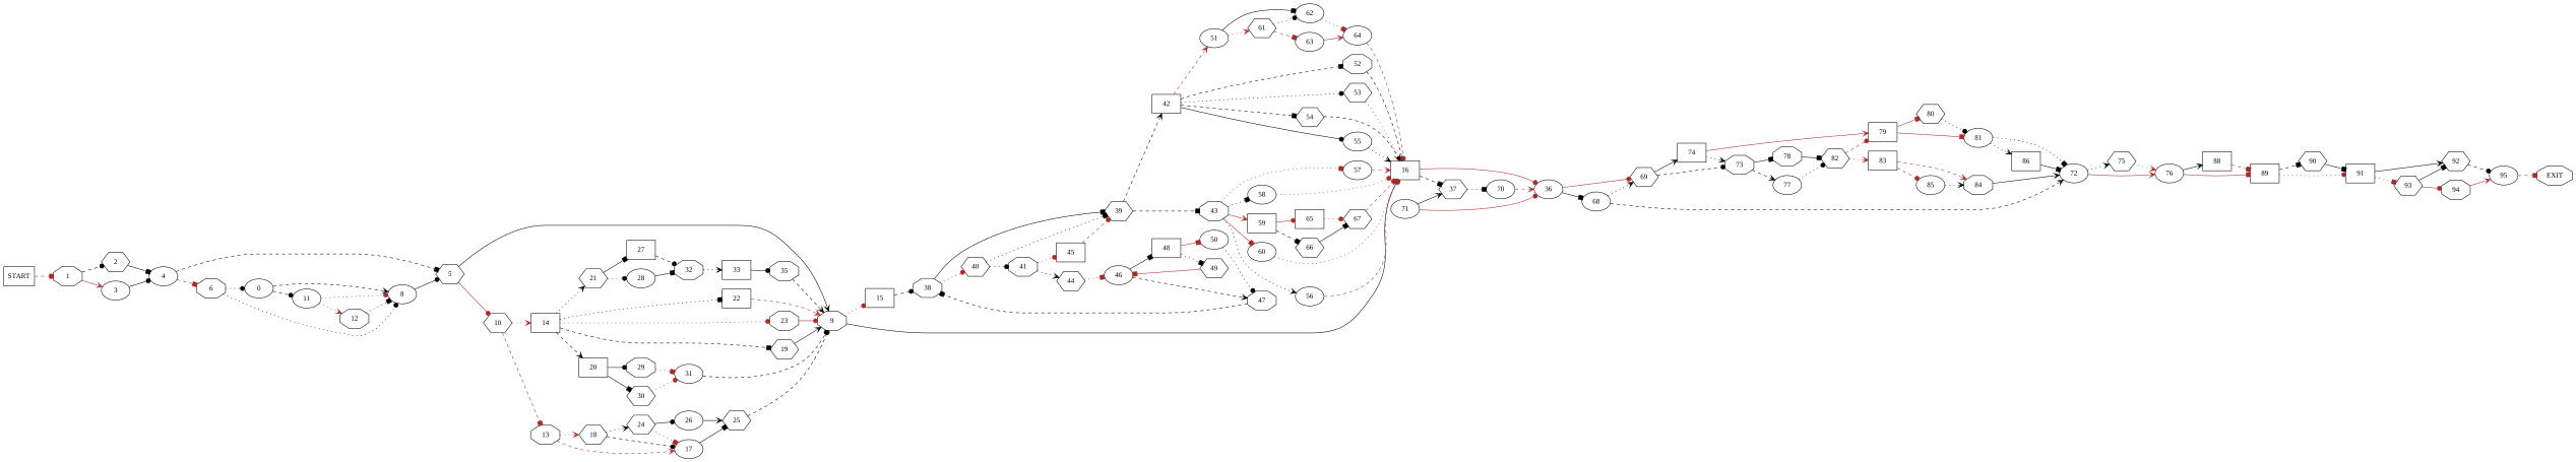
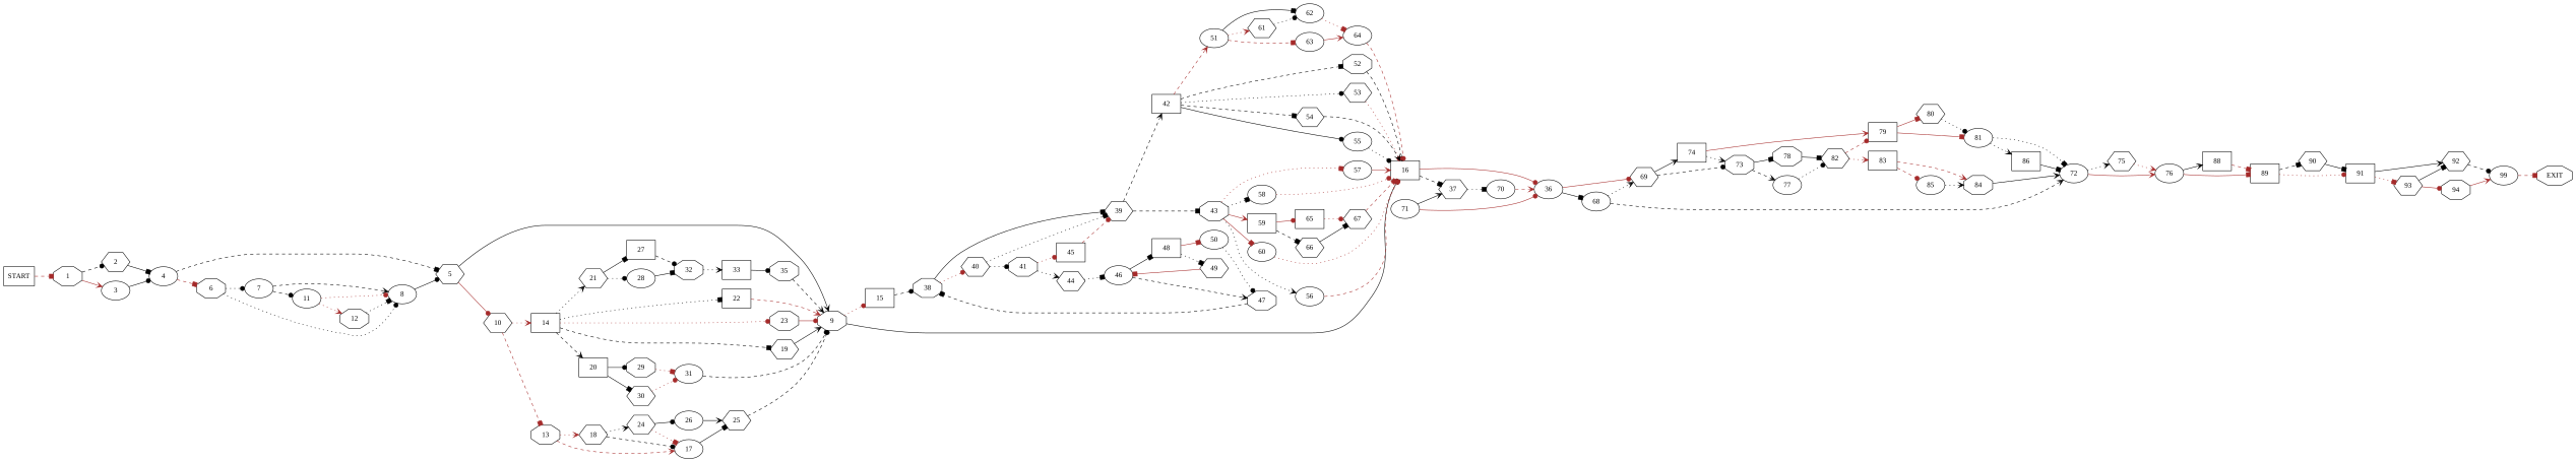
  digraph {
    fontname="Liberation Serif"
    rankdir=LR
    node [fontname="Liberation Serif" shape=ellipse]
    edge [arrowhead=box color=black fontname="Liberation Serif" style=solid]
    n1 [label=START shape=box]
    1 [shape=octagon]
    2 [shape=hexagon]
    3
    n5 [label=EXIT shape=octagon]
    4
    5 [shape=hexagon]
    6 [shape=octagon]
    9 [shape=octagon]
    10 [shape=hexagon]
-   7 [label=0]
+   7
    8
    15 [shape=box]
    16 [shape=box]
    13 [shape=octagon]
    14 [shape=box]
    11
    12 [shape=octagon]
    38 [shape=octagon]
    36
    37 [shape=hexagon]
    17
    18 [shape=hexagon]
    19 [shape=hexagon]
    20 [shape=box]
    21 [shape=hexagon]
    22 [shape=box]
    23 [shape=octagon]
    25 [shape=hexagon]
    24 [shape=hexagon]
    29 [shape=octagon]
    30 [shape=hexagon]
    27 [shape=box]
    28
    39 [shape=hexagon]
    40 [shape=hexagon]
    68
    69 [shape=hexagon]
    70
    26
    31
    32 [shape=octagon]
    33 [shape=box]
    35 [shape=octagon]
    72
    73 [shape=octagon]
    74 [shape=box]
    71
    42 [shape=box]
    43 [shape=octagon]
    41 [shape=octagon]
    51
    52 [shape=octagon]
    53 [shape=hexagon]
    54 [shape=hexagon]
    55
    56
    57
    58
    59 [shape=box]
    60
    44 [shape=hexagon]
    45 [shape=box]
    46
    61 [shape=hexagon]
    62
    65 [shape=box]
    66 [shape=hexagon]
    47 [shape=octagon]
    48 [shape=box]
    49 [shape=hexagon]
    50
    63
    64
    67 [shape=hexagon]
    75 [shape=hexagon]
    76
    77
    78 [shape=octagon]
    79 [shape=box]
    88 [shape=box]
    89 [shape=box]
    82 [shape=hexagon]
    80 [shape=hexagon]
    81
    90 [shape=hexagon]
    91 [shape=box]
    83 [shape=box]
    86 [shape=box]
    84 [shape=octagon]
    85
    92 [shape=hexagon]
    93 [shape=hexagon]
-   95
+   95 [label=99]
    94 [shape=octagon]
    n1 -> 1 [color=brown style=dashed]
    1 -> 2 [arrowhead=dot style=dashed]
    1 -> 3 [arrowhead=vee color=brown]
    2 -> 4
    3 -> 4 [arrowhead=dot]
    4 -> 5 [style=dashed]
    4 -> 6 [color=brown style=dashed]
    5 -> 9 [arrowhead=vee]
    5 -> 10 [arrowhead=dot color=brown]
    6 -> 7 [arrowhead=dot style=dotted]
    6 -> 8 [arrowhead=dot style=dotted]
    9 -> 15 [arrowhead=dot color=brown style=dotted]
    9 -> 16
    10 -> 13 [color=brown style=dashed]
    10 -> 14 [arrowhead=vee color=brown style=dotted]
    7 -> 8 [arrowhead=vee style=dashed]
    7 -> 11 [arrowhead=dot style=dashed]
    8 -> 5 [arrowhead=dot]
    15 -> 38 [arrowhead=dot style=dashed]
    16 -> 36 [arrowhead=dot color=brown]
    16 -> 37 [style=dashed]
    13 -> 17 [arrowhead=vee color=brown style=dashed]
    13 -> 18 [arrowhead=vee color=brown style=dotted]
    14 -> 19 [style=dashed]
    14 -> 20 [arrowhead=vee style=dashed]
    14 -> 21 [arrowhead=vee style=dotted]
    14 -> 22 [style=dotted]
    14 -> 23 [arrowhead=dot color=brown style=dotted]
    11 -> 8 [arrowhead=dot color=brown style=dotted]
    11 -> 12 [arrowhead=vee color=brown style=dotted]
    12 -> 8 [style=dotted]
    38 -> 39
    38 -> 40 [arrowhead=dot color=brown style=dotted]
    36 -> 68
    36 -> 69 [arrowhead=dot color=brown]
    37 -> 70 [style=dotted]
    17 -> 25
    18 -> 17 [arrowhead=dot style=dashed]
    18 -> 24 [arrowhead=vee style=dotted]
    19 -> 9 [arrowhead=vee]
    20 -> 29 [arrowhead=dot]
    20 -> 30
    21 -> 27
    21 -> 28 [arrowhead=dot style=dotted]
    22 -> 9 [arrowhead=vee color=brown style=dashed]
    23 -> 9 [arrowhead=dot color=brown]
    25 -> 9 [arrowhead=dot style=dashed]
    24 -> 17 [color=brown style=dotted]
    24 -> 26 [arrowhead=dot]
    29 -> 31 [color=brown style=dotted]
    30 -> 31 [arrowhead=dot color=brown style=dotted]
    27 -> 32 [arrowhead=dot style=dashed]
    28 -> 32
    39 -> 42 [arrowhead=vee style=dashed]
    39 -> 43 [style=dashed]
    40 -> 39 [style=dotted]
    40 -> 41 [arrowhead=dot style=dotted]
    68 -> 69 [arrowhead=vee style=dotted]
    68 -> 72 [arrowhead=vee style=dashed]
    69 -> 73 [arrowhead=dot style=dashed]
    69 -> 74 [arrowhead=vee]
    70 -> 36 [arrowhead=vee color=brown style=dashed]
    26 -> 25 [arrowhead=vee]
    31 -> 9 [arrowhead=dot style=dashed]
    32 -> 33 [arrowhead=vee style=dotted]
    33 -> 35 [arrowhead=dot]
    35 -> 9 [arrowhead=vee style=dashed]
    72 -> 75 [arrowhead=vee style=dotted]
    72 -> 76 [arrowhead=vee color=brown]
    73 -> 77 [arrowhead=vee style=dashed]
    73 -> 78
    74 -> 73 [arrowhead=vee style=dotted]
    74 -> 79 [arrowhead=vee color=brown]
    71 -> 36 [arrowhead=dot color=brown]
    71 -> 37 [arrowhead=vee]
    42 -> 51 [arrowhead=vee color=brown style=dashed]
    42 -> 52 [style=dashed]
    42 -> 53 [arrowhead=dot style=dotted]
    42 -> 54 [style=dashed]
    42 -> 55 [arrowhead=dot]
    43 -> 56 [arrowhead=vee style=dotted]
    43 -> 57 [color=brown style=dotted]
    43 -> 58 [style=dotted]
    43 -> 59 [arrowhead=vee color=brown]
    43 -> 60 [color=brown]
    41 -> 44 [arrowhead=vee style=dotted]
    41 -> 45 [arrowhead=dot color=brown style=dotted]
    51 -> 61 [arrowhead=vee color=brown style=dotted]
    51 -> 62
    52 -> 16 [arrowhead=dot style=dashed]
    53 -> 16 [arrowhead=dot color=brown style=dotted]
    54 -> 16 [arrowhead=vee style=dashed]
-   55 -> 16 [arrowhead=vee style=dotted]
+   55 -> 16 [arrowhead=dot style=dotted]
    56 -> 16 [color=brown style=dashed]
-   57 -> 16 [arrowhead=vee color=brown style=dashed]
+   57 -> 16 [arrowhead=vee color=brown]
    58 -> 16 [arrowhead=dot color=brown style=dotted]
    59 -> 65 [arrowhead=dot color=brown]
    59 -> 66 [style=dashed]
    60 -> 16 [arrowhead=dot color=brown style=dotted]
-   44 -> 46 [color=brown style=dotted]
+   44 -> 46 [style=dotted]
    45 -> 39 [arrowhead=dot color=brown style=dashed]
    46 -> 47 [arrowhead=vee style=dashed]
    46 -> 48
    61 -> 62 [arrowhead=dot style=dotted]
-   61 -> 63 [color=brown style=dashed]
+   51 -> 63 [color=brown style=dashed]
    62 -> 64 [color=brown style=dotted]
    65 -> 67 [arrowhead=dot color=brown style=dotted]
    66 -> 67
    47 -> 38 [style=dashed]
    48 -> 49 [style=dotted]
    48 -> 50 [color=brown]
    49 -> 46 [color=brown]
    50 -> 47 [arrowhead=dot style=dotted]
    63 -> 64 [arrowhead=vee color=brown]
    64 -> 16 [arrowhead=dot color=brown style=dashed]
    67 -> 16 [color=brown style=dashed]
    75 -> 76 [arrowhead=vee color=brown style=dotted]
    76 -> 88 [arrowhead=vee]
    76 -> 89 [color=brown]
    77 -> 82 [arrowhead=dot style=dotted]
    78 -> 82
    79 -> 80 [color=brown]
    79 -> 81 [color=brown]
    88 -> 89 [color=brown style=dashed]
    89 -> 90 [style=dashed]
    89 -> 91 [arrowhead=dot color=brown style=dotted]
    82 -> 79 [arrowhead=dot color=brown style=dashed]
    82 -> 83 [arrowhead=vee color=brown style=dotted]
    80 -> 81 [arrowhead=dot style=dotted]
    81 -> 72 [style=dotted]
    81 -> 86 [arrowhead=vee style=dotted]
    90 -> 91
    91 -> 92 [arrowhead=vee]
    91 -> 93 [color=brown style=dotted]
    83 -> 84 [arrowhead=vee color=brown style=dashed]
    83 -> 85 [arrowhead=dot color=brown style=dashed]
    86 -> 72
    84 -> 72 [arrowhead=vee]
    85 -> 84 [arrowhead=vee style=dotted]
    92 -> 95 [arrowhead=dot style=dashed]
    93 -> 92
    93 -> 94 [arrowhead=dot color=brown]
    95 -> n5 [color=brown style=dashed]
    94 -> 95 [arrowhead=vee color=brown]
  }
